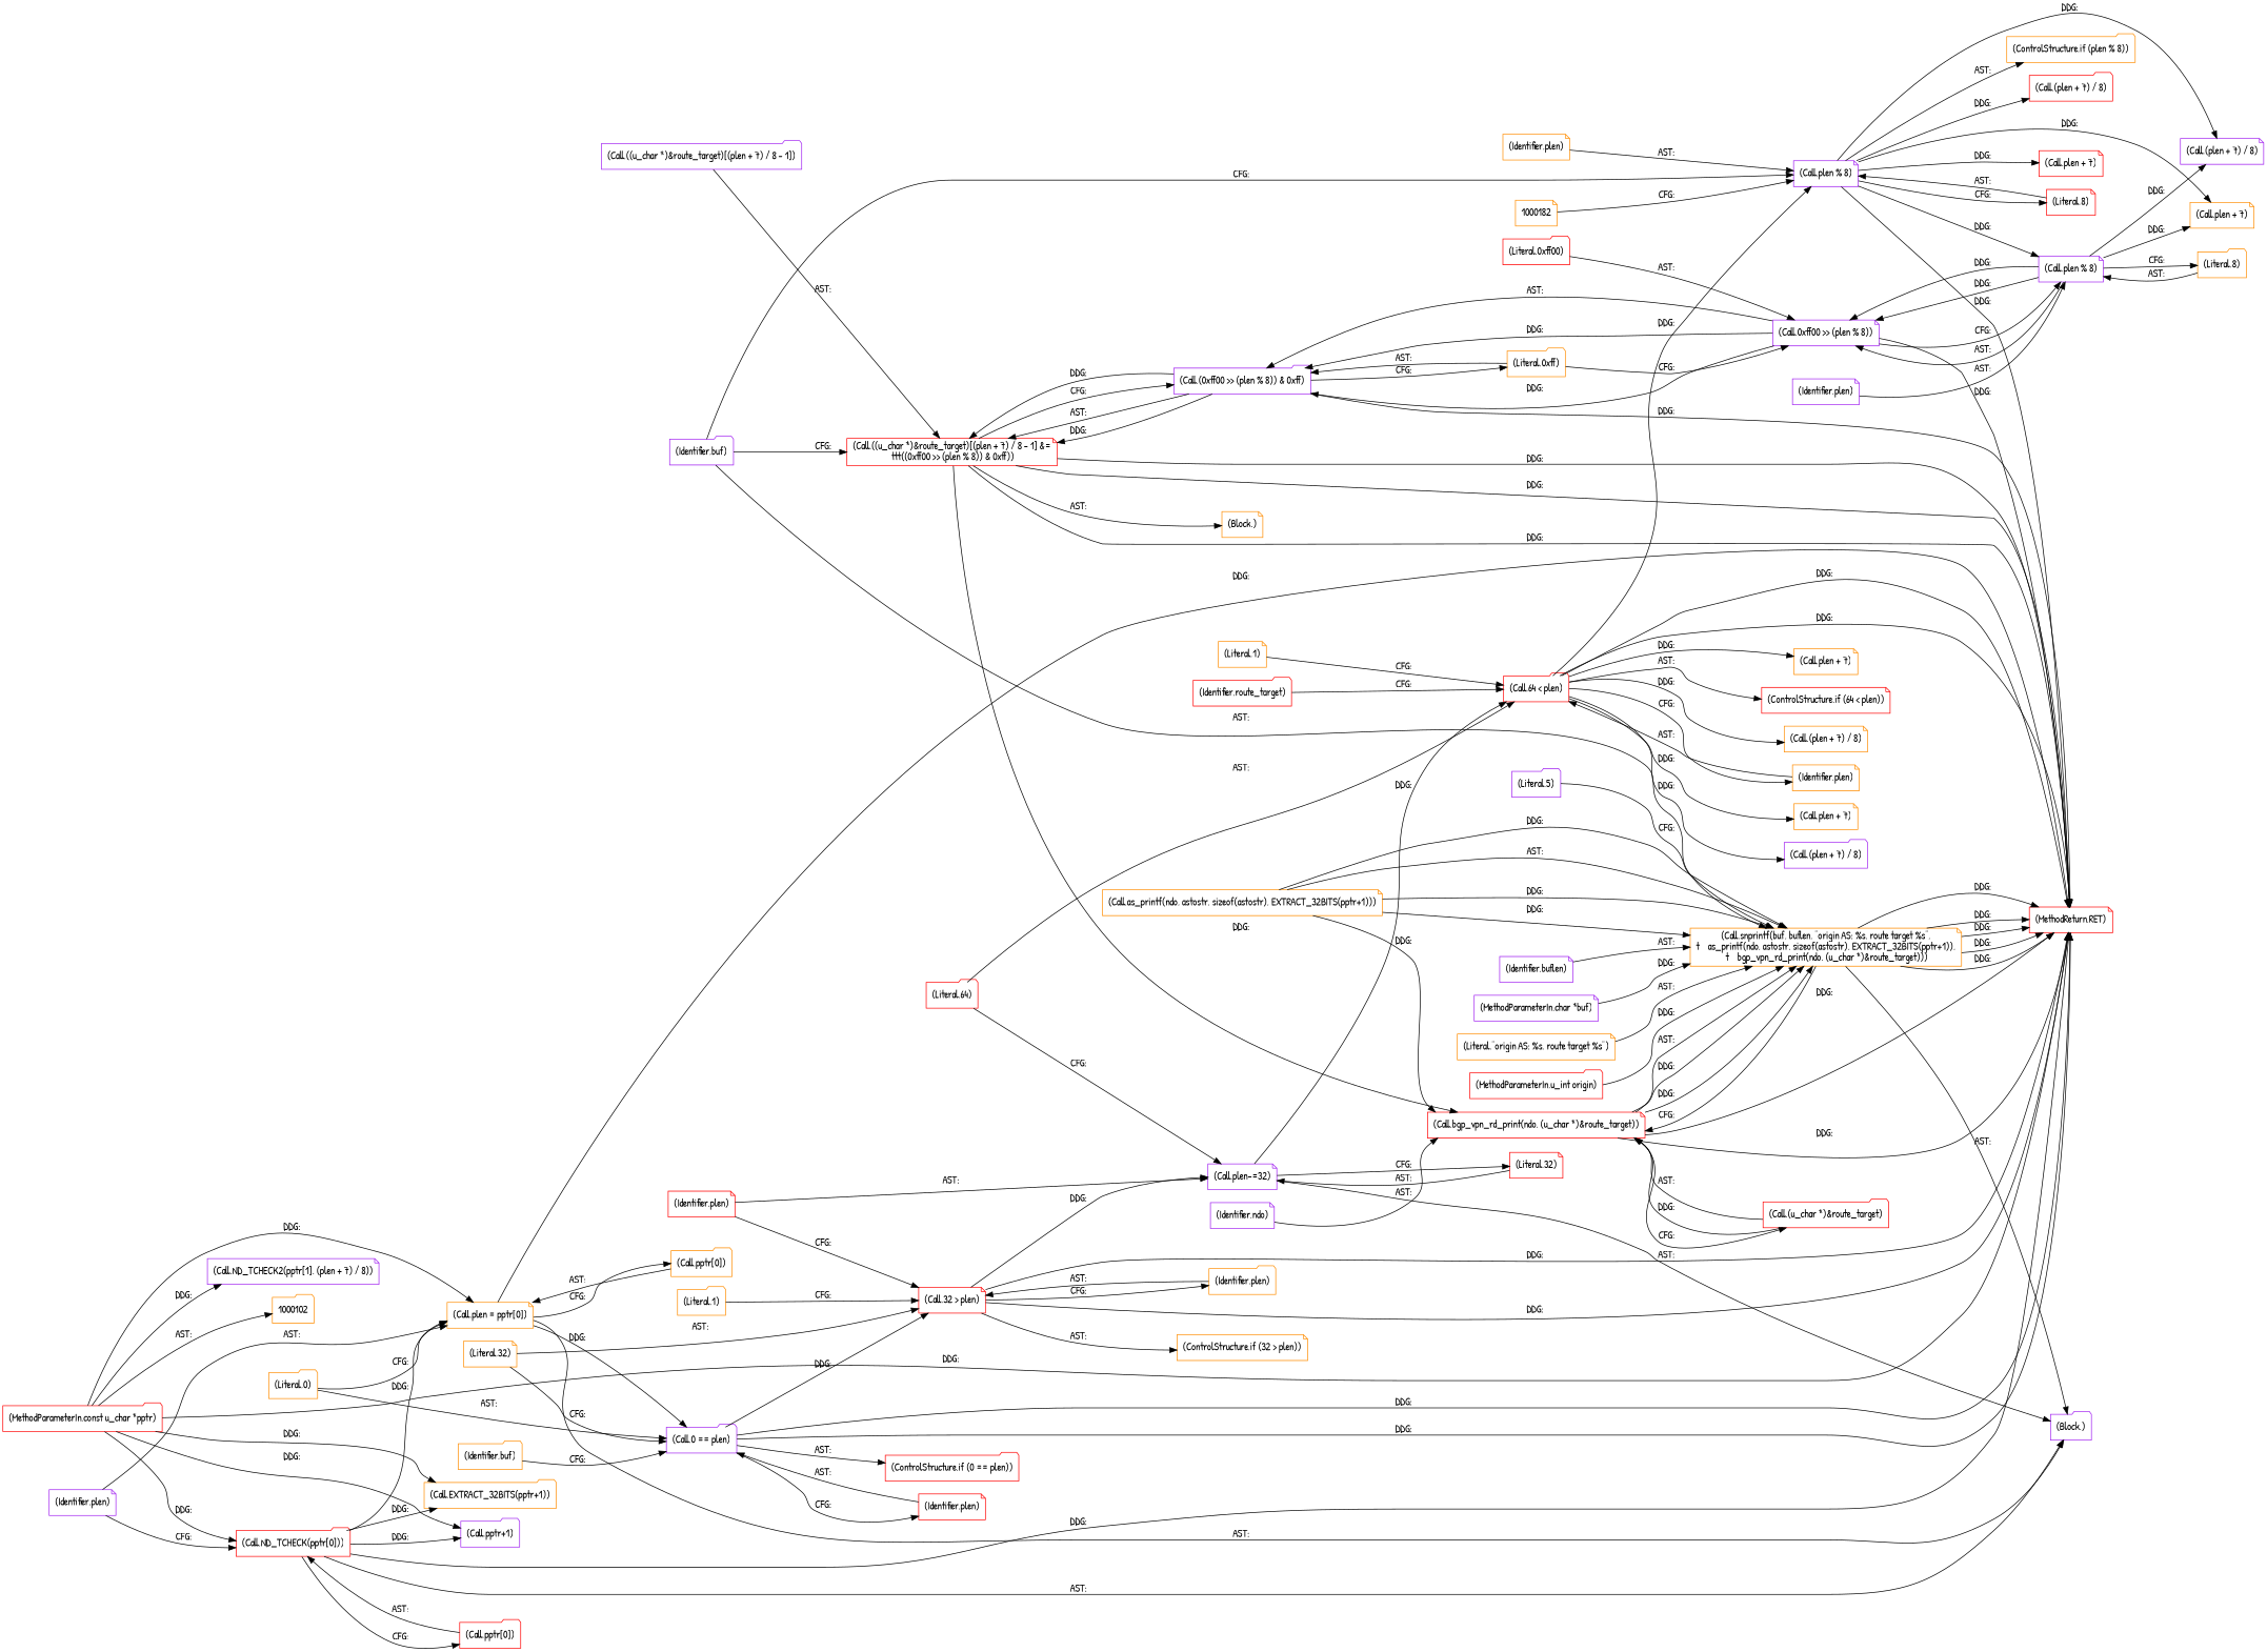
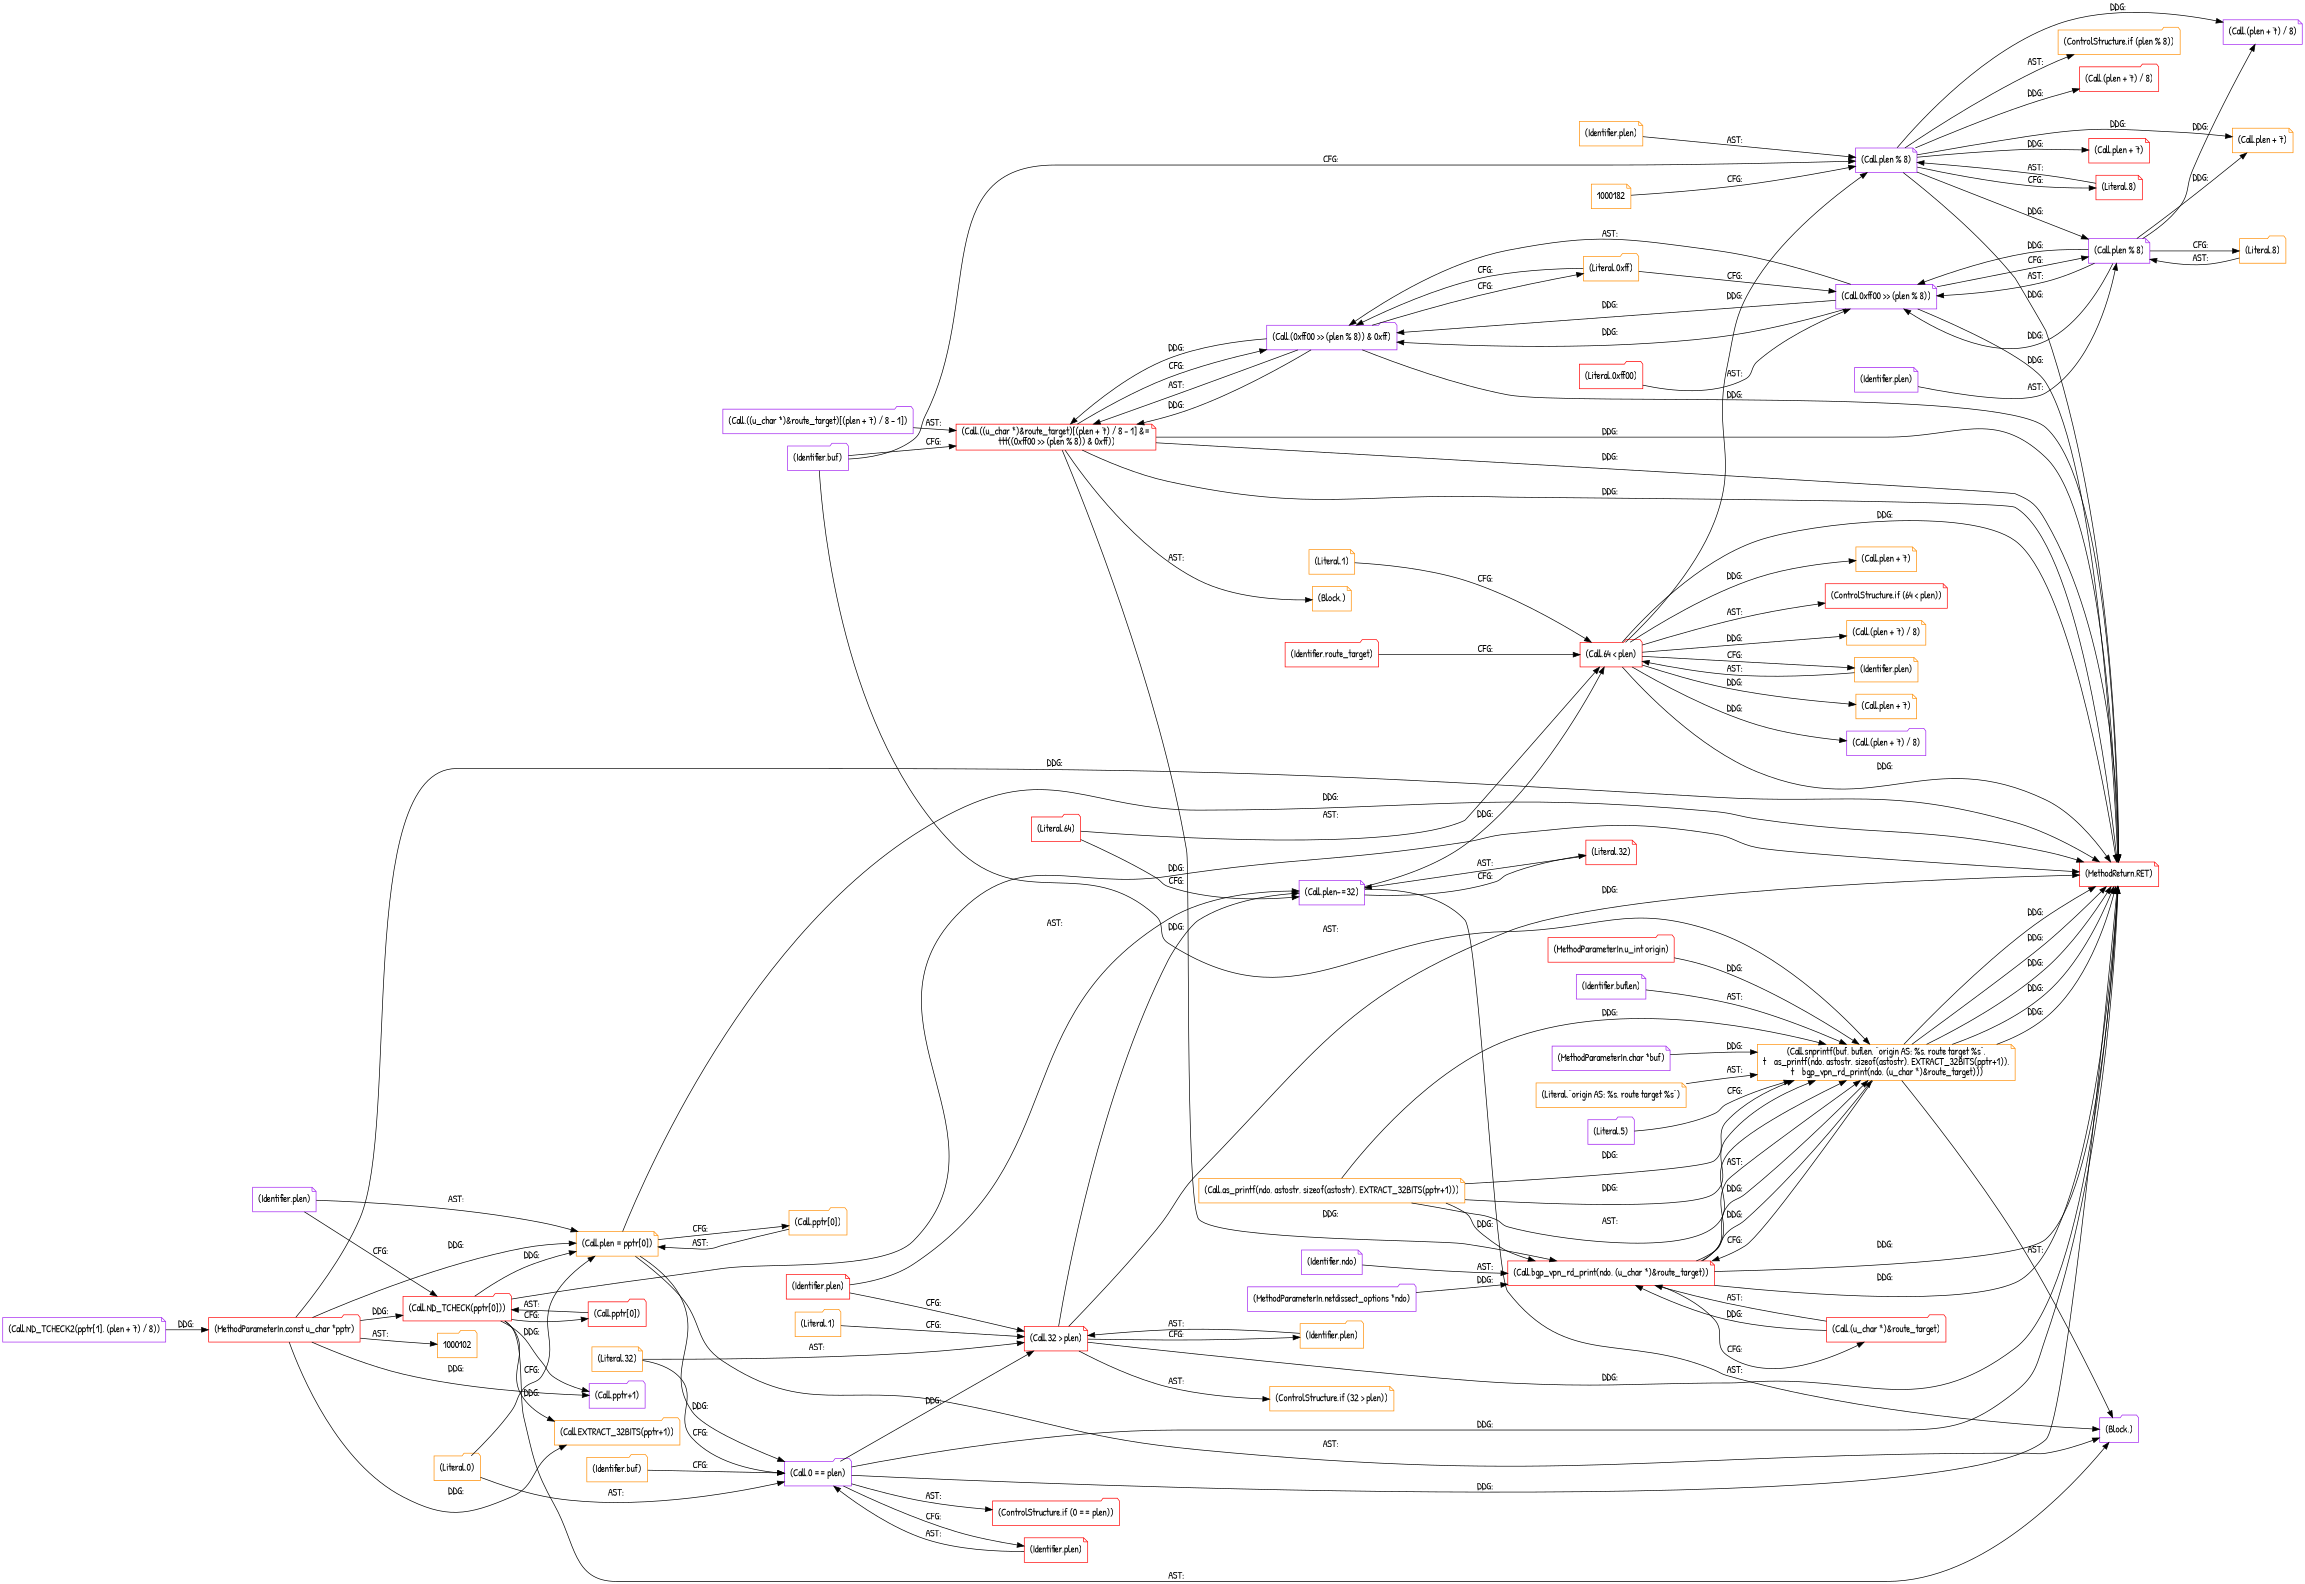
  digraph {
    fontname="Patrick Hand"
    rankdir=LR
    node [color=darkorange fontname="Patrick Hand" shape=note]
    edge [fontname="Patrick Hand"]
    n1 [color=red label="(Call,((u_char *)&route_target)[(plen + 7) / 8 - 1] &=\n \t\t\t((0xff00 >> (plen % 8)) & 0xff))"]
    n2 [color=purple label="(Call,(0xff00 >> (plen % 8)) & 0xff)" shape=folder]
    n3 [color=red label="(Call,bgp_vpn_rd_print(ndo, (u_char *)&route_target))"]
    n4 [color=red label="(MethodReturn,RET)"]
    n5 [label="(Block,)"]
    n6 [label="(Literal,0xff)" shape=folder]
    n7 [label="(Call,snprintf(buf, buflen, \"origin AS: %s, route target %s\",\n\t    as_printf(ndo, astostr, sizeof(astostr), EXTRACT_32BITS(pptr+1)),\n \t    bgp_vpn_rd_print(ndo, (u_char *)&route_target)))"]
    n8 [color=red label="(Call,(u_char *)&route_target)" shape=folder]
    n9 [color=purple label="(Call,0xff00 >> (plen % 8))"]
    n10 [color=purple label="(Call,plen % 8)"]
    n11 [color=purple label="(Call,(plen + 7) / 8)"]
    n12 [label="(Literal,8)" shape=folder]
    n13 [label="(Call,plen + 7)"]
    n14 [color=purple label="(Call,plen % 8)"]
    n15 [color=red label="(Call,plen + 7)"]
    n16 [color=red label="(Literal,8)"]
    n17 [label="(ControlStructure,if (plen % 8))" shape=folder]
    n18 [color=red label="(Call,(plen + 7) / 8)" shape=folder]
    n19 [color=red label="(Call,64 < plen)" shape=folder]
    n20 [color=purple label="(Call,(plen + 7) / 8)" shape=folder]
    n21 [label="(Call,plen + 7)"]
    n22 [color=red label="(ControlStructure,if (64 < plen))"]
    n23 [label="(Call,(plen + 7) / 8)"]
    n24 [label="(Identifier,plen)"]
    n25 [label="(Call,plen + 7)"]
    n26 [color=purple label="(Call,plen-=32)"]
    n27 [color=purple label="(Block,)" shape=folder]
    n28 [color=red label="(Literal,32)"]
    n29 [color=red label="(Call,32 > plen)"]
    n30 [label="(ControlStructure,if (32 > plen))"]
    n31 [label="(Identifier,plen)" shape=folder]
    n32 [color=purple label="(Call,0 == plen)" shape=folder]
    n33 [color=red label="(Identifier,plen)"]
    n34 [color=red label="(ControlStructure,if (0 == plen))" shape=folder]
    n35 [label="(Call,plen = pptr[0])"]
    n36 [label="(Call,pptr[0])" shape=folder]
    n37 [color=red label="(Call,ND_TCHECK(pptr[0]))" shape=folder]
    n38 [label="(Call,EXTRACT_32BITS(pptr+1))" shape=folder]
    n39 [color=red label="(Call,pptr[0])" shape=folder]
    n40 [color=purple label="(Call,pptr+1)" shape=folder]
    n41 [color=red label="(MethodParameterIn,const u_char *pptr)" shape=folder]
    n42 [color=purple label="(Call,ND_TCHECK2(pptr[1], (plen + 7) / 8))"]
    1000102 [shape=folder]
    n44 [color=purple label="(Identifier,buflen)"]
    n45 [label="(Literal,0)" shape=folder]
    n46 [color=red label="(Identifier,plen)"]
    n47 [label="(Literal,32)"]
+   n48 [color=purple label="(MethodParameterIn,netdissect_options *ndo)" shape=folder]
    n49 [label="(Literal,1)"]
    n50 [color=purple label="(Call,((u_char *)&route_target)[(plen + 7) / 8 - 1])" shape=folder]
    n51 [color=purple label="(Identifier,plen)"]
    n52 [color=purple label="(Identifier,plen)"]
    n53 [color=purple label="(MethodParameterIn,char *buf)"]
    n54 [label="(Literal,\"origin AS: %s, route target %s\")"]
    n55 [color=red label="(Literal,0xff00)" shape=folder]
    n56 [label="(Identifier,plen)"]
    n57 [color=purple label="(Literal,5)" shape=folder]
    n58 [color=purple label="(Identifier,buf)" shape=folder]
    n59 [label="(Literal,1)" shape=folder]
    n60 [color=red label="(Identifier,route_target)" shape=folder]
    n61 [color=red label="(Literal,64)" shape=folder]
    n62 [color=red label="(MethodParameterIn,u_int origin)" shape=folder]
    n63 [color=purple label="(Identifier,ndo)"]
    n64 [label="(Call,as_printf(ndo, astostr, sizeof(astostr), EXTRACT_32BITS(pptr+1)))"]
    n65 [label="(Identifier,buf)" shape=folder]
    1000182
    n1 -> n2 [label="CFG: "]
    n1 -> n3 [label="DDG: "]
    n1 -> n4 [label="DDG: "]
    n1 -> n4 [label="DDG: "]
    n1 -> n4 [label="DDG: "]
    n1 -> n5 [label="AST: "]
    n2 -> n1 [label="AST: "]
    n2 -> n1 [label="DDG: "]
    n2 -> n1 [label="DDG: "]
    n2 -> n4 [label="DDG: "]
    n2 -> n6 [label="CFG: "]
    n3 -> n4 [label="DDG: "]
    n3 -> n4 [label="DDG: "]
    n3 -> n7 [label="AST: "]
    n3 -> n7 [label="DDG: "]
    n3 -> n7 [label="DDG: "]
    n3 -> n8 [label="CFG: "]
-   n6 -> n2 [label="AST: "]
+   n6 -> n2 [label="CFG: "]
    n6 -> n9 [label="CFG: "]
    n7 -> n3 [label="CFG: "]
    n7 -> n4 [label="DDG: "]
    n7 -> n4 [label="DDG: "]
    n7 -> n4 [label="DDG: "]
    n7 -> n4 [label="DDG: "]
    n7 -> n4 [label="DDG: "]
    n7 -> n27 [label="AST: "]
    n8 -> n3 [label="AST: "]
    n8 -> n3 [label="DDG: "]
    n9 -> n2 [label="AST: "]
    n9 -> n2 [label="DDG: "]
    n9 -> n2 [label="DDG: "]
    n9 -> n4 [label="DDG: "]
    n9 -> n10 [label="CFG: "]
    n10 -> n9 [label="AST: "]
    n10 -> n9 [label="DDG: "]
    n10 -> n9 [label="DDG: "]
    n10 -> n11 [label="DDG: "]
    n10 -> n12 [label="CFG: "]
    n10 -> n13 [label="DDG: "]
    n12 -> n10 [label="AST: "]
    n14 -> n4 [label="DDG: "]
    n14 -> n10 [label="DDG: "]
    n14 -> n11 [label="DDG: "]
    n14 -> n13 [label="DDG: "]
    n14 -> n15 [label="DDG: "]
    n14 -> n16 [label="CFG: "]
    n14 -> n17 [label="AST: "]
    n14 -> n18 [label="DDG: "]
    n16 -> n14 [label="AST: "]
    n19 -> n4 [label="DDG: "]
    n19 -> n4 [label="DDG: "]
    n19 -> n14 [label="DDG: "]
    n19 -> n20 [label="DDG: "]
    n19 -> n21 [label="DDG: "]
    n19 -> n22 [label="AST: "]
    n19 -> n23 [label="DDG: "]
    n19 -> n24 [label="CFG: "]
    n19 -> n25 [label="DDG: "]
    n24 -> n19 [label="AST: "]
    n26 -> n19 [label="DDG: "]
    n26 -> n27 [label="AST: "]
    n26 -> n28 [label="CFG: "]
    n28 -> n26 [label="AST: "]
    n29 -> n4 [label="DDG: "]
    n29 -> n4 [label="DDG: "]
    n29 -> n26 [label="DDG: "]
    n29 -> n30 [label="AST: "]
    n29 -> n31 [label="CFG: "]
    n31 -> n29 [label="AST: "]
    n32 -> n4 [label="DDG: "]
    n32 -> n4 [label="DDG: "]
    n32 -> n29 [label="DDG: "]
    n32 -> n33 [label="CFG: "]
    n32 -> n34 [label="AST: "]
    n33 -> n32 [label="AST: "]
    n35 -> n4 [label="DDG: "]
    n35 -> n27 [label="AST: "]
    n35 -> n32 [label="DDG: "]
    n35 -> n36 [label="CFG: "]
    n36 -> n35 [label="AST: "]
    n37 -> n4 [label="DDG: "]
    n37 -> n27 [label="AST: "]
    n37 -> n35 [label="DDG: "]
    n37 -> n38 [label="DDG: "]
    n37 -> n39 [label="CFG: "]
    n37 -> n40 [label="DDG: "]
    n39 -> n37 [label="AST: "]
    n41 -> n4 [label="DDG: "]
    n41 -> n35 [label="DDG: "]
    n41 -> n37 [label="DDG: "]
    n41 -> n38 [label="DDG: "]
    n41 -> n40 [label="DDG: "]
-   n41 -> n42 [label="DDG: "]
+   n42 -> n41 [label="DDG: "]
    n41 -> 1000102 [label="AST: "]
    n44 -> n7 [label="AST: "]
    n45 -> n32 [label="AST: "]
    n45 -> n35 [label="CFG: "]
    n46 -> n26 [label="AST: "]
    n46 -> n29 [label="CFG: "]
    n47 -> n29 [label="AST: "]
    n47 -> n32 [label="CFG: "]
+   n48 -> n3 [label="DDG: "]
    n49 -> n19 [label="CFG: "]
    n50 -> n1 [label="AST: "]
    n51 -> n35 [label="AST: "]
    n51 -> n37 [label="CFG: "]
    n52 -> n10 [label="AST: "]
    n53 -> n7 [label="DDG: "]
    n54 -> n7 [label="AST: "]
    n55 -> n9 [label="AST: "]
    n56 -> n14 [label="AST: "]
    n57 -> n7 [label="CFG: "]
    n58 -> n1 [label="CFG: "]
    n58 -> n7 [label="AST: "]
    n58 -> n14 [label="CFG: "]
    n59 -> n29 [label="CFG: "]
    n60 -> n19 [label="CFG: "]
    n61 -> n19 [label="AST: "]
    n61 -> n26 [label="CFG: "]
    n62 -> n7 [label="DDG: "]
    n63 -> n3 [label="AST: "]
    n64 -> n3 [label="DDG: "]
    n64 -> n7 [label="AST: "]
    n64 -> n7 [label="DDG: "]
    n64 -> n7 [label="DDG: "]
    n64 -> n7 [label="DDG: "]
    n65 -> n32 [label="CFG: "]
    1000182 -> n14 [label="CFG: "]
  }
